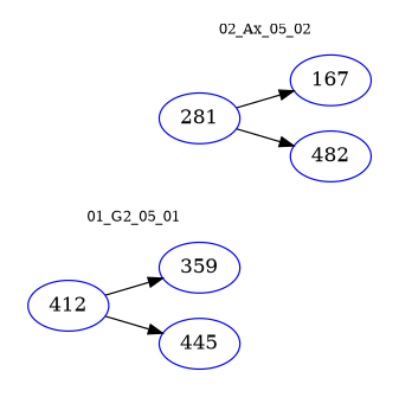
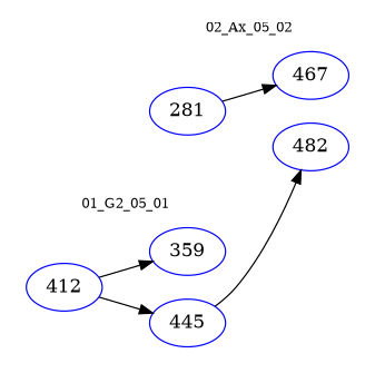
  digraph {
    rankdir=LR
    node [color=blue]
    edge [color=black]
    n1 [label=281]
-   n2 [label=167]
+   n2 [label=467]
    n3 [label=482]
    n4 [label=412]
    n5 [label=445]
    n6 [label=359]
    subgraph cluster_1 {
      color=white
      fontsize=10
      label="02_Ax_05_02"
      n1
      n2
      n3
    }
    subgraph cluster_2 {
      color=white
      fontsize=10
      label="01_G2_05_01"
      n4
      n5
      n6
    }
    n1 -> n2
-   n1 -> n3
+   n5 -> n3
    n4 -> n5
    n4 -> n6
  }
